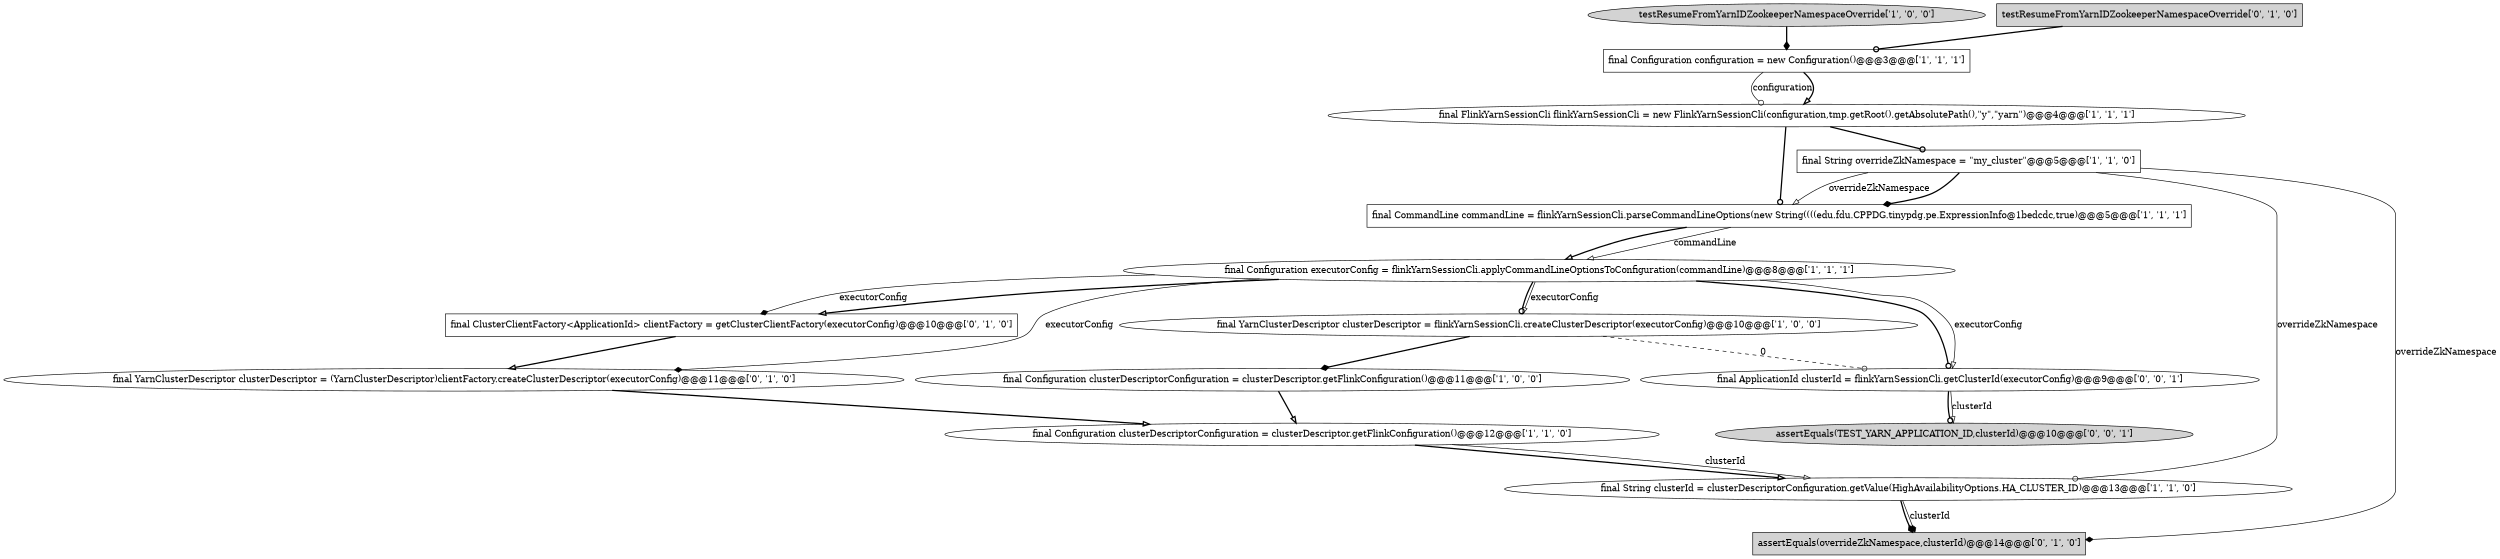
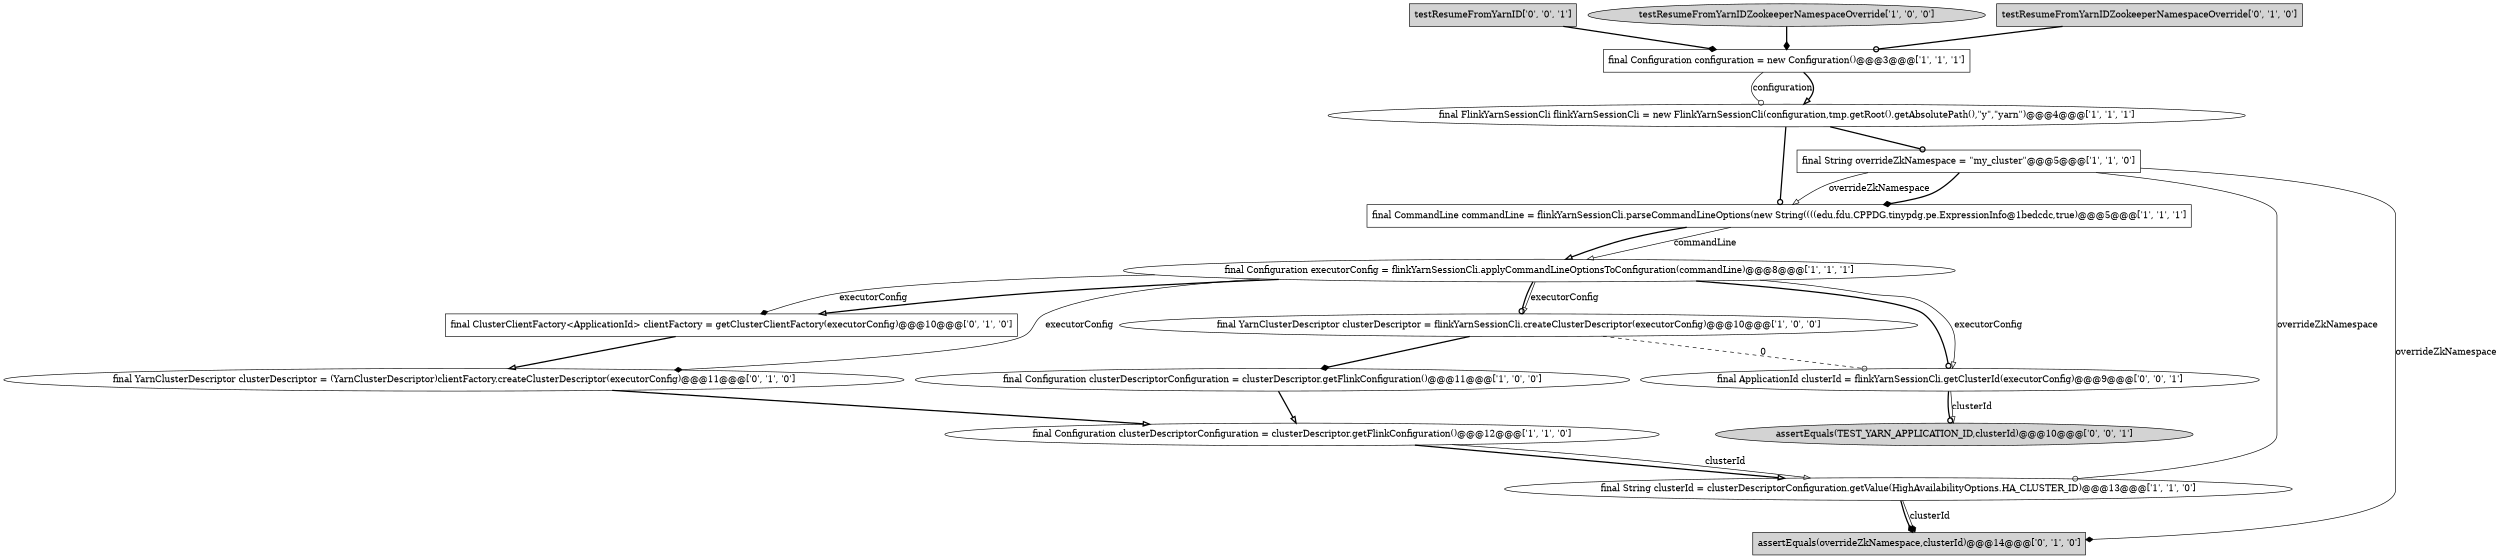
  digraph {
    node [fillcolor=white shape=ellipse style=filled]
    edge [style=bold arrowhead=onormal]
    n1 [label="final Configuration clusterDescriptorConfiguration = clusterDescriptor.getFlinkConfiguration()@@@11@@@['1', '0', '0']"]
    n2 [label="final Configuration clusterDescriptorConfiguration = clusterDescriptor.getFlinkConfiguration()@@@12@@@['1', '1', '0']"]
    n3 [fillcolor=lightgray label="assertEquals(overrideZkNamespace,clusterId)@@@14@@@['0', '1', '0']" shape=box]
    n4 [fillcolor=lightgray label="assertEquals(TEST_YARN_APPLICATION_ID,clusterId)@@@10@@@['0', '0', '1']"]
    n5 [label="final String clusterId = clusterDescriptorConfiguration.getValue(HighAvailabilityOptions.HA_CLUSTER_ID)@@@13@@@['1', '1', '0']"]
    n6 [label="final ClusterClientFactory<ApplicationId> clientFactory = getClusterClientFactory(executorConfig)@@@10@@@['0', '1', '0']" shape=box]
    n7 [label="final YarnClusterDescriptor clusterDescriptor = (YarnClusterDescriptor)clientFactory.createClusterDescriptor(executorConfig)@@@11@@@['0', '1', '0']"]
+   n8 [fillcolor=lightgray label="testResumeFromYarnID['0', '0', '1']" shape=box]
    n9 [label="final Configuration configuration = new Configuration()@@@3@@@['1', '1', '1']" shape=box]
    n10 [fillcolor=lightgray label="testResumeFromYarnIDZookeeperNamespaceOverride['1', '0', '0']"]
    n11 [label="final YarnClusterDescriptor clusterDescriptor = flinkYarnSessionCli.createClusterDescriptor(executorConfig)@@@10@@@['1', '0', '0']"]
    n12 [label="final ApplicationId clusterId = flinkYarnSessionCli.getClusterId(executorConfig)@@@9@@@['0', '0', '1']"]
    n13 [label="final CommandLine commandLine = flinkYarnSessionCli.parseCommandLineOptions(new String((((edu.fdu.CPPDG.tinypdg.pe.ExpressionInfo@1bedcdc,true)@@@5@@@['1', '1', '1']" shape=box]
    n14 [label="final Configuration executorConfig = flinkYarnSessionCli.applyCommandLineOptionsToConfiguration(commandLine)@@@8@@@['1', '1', '1']"]
    n15 [label="final FlinkYarnSessionCli flinkYarnSessionCli = new FlinkYarnSessionCli(configuration,tmp.getRoot().getAbsolutePath(),\"y\",\"yarn\")@@@4@@@['1', '1', '1']"]
    n16 [fillcolor=lightgray label="testResumeFromYarnIDZookeeperNamespaceOverride['0', '1', '0']" shape=box]
    n17 [label="final String overrideZkNamespace = \"my_cluster\"@@@5@@@['1', '1', '0']" shape=box]
    n1 -> n2
    n2 -> n5
    n2 -> n5 [label=clusterId style=solid]
    n5 -> n3 [label=clusterId style=solid arrowhead=diamond]
    n5 -> n3 [arrowhead=diamond]
    n6 -> n7
    n7 -> n2
+   n8 -> n9 [arrowhead=diamond]
    n9 -> n15 [label=configuration style=solid arrowhead=odot]
    n9 -> n15
    n10 -> n9 [arrowhead=diamond]
    n11 -> n1 [arrowhead=diamond]
    n11 -> n12 [label=0 style=dashed arrowhead=odot]
    n12 -> n4 [arrowhead=odot]
    n12 -> n4 [label=clusterId style=solid]
    n13 -> n14
    n13 -> n14 [label=commandLine style=solid]
    n14 -> n6 [label=executorConfig style=solid arrowhead=diamond]
    n14 -> n6
    n14 -> n7 [label=executorConfig style=solid arrowhead=diamond]
    n14 -> n11 [arrowhead=odot]
    n14 -> n11 [label=executorConfig style=solid]
    n14 -> n12 [arrowhead=odot]
    n14 -> n12 [label=executorConfig style=solid]
    n15 -> n13 [arrowhead=odot]
    n15 -> n17 [arrowhead=odot]
    n16 -> n9 [arrowhead=odot]
    n17 -> n3 [label=overrideZkNamespace style=solid arrowhead=diamond]
    n17 -> n5 [label=overrideZkNamespace style=solid arrowhead=odot]
    n17 -> n13 [arrowhead=diamond]
    n17 -> n13 [label=overrideZkNamespace style=solid]
  }
